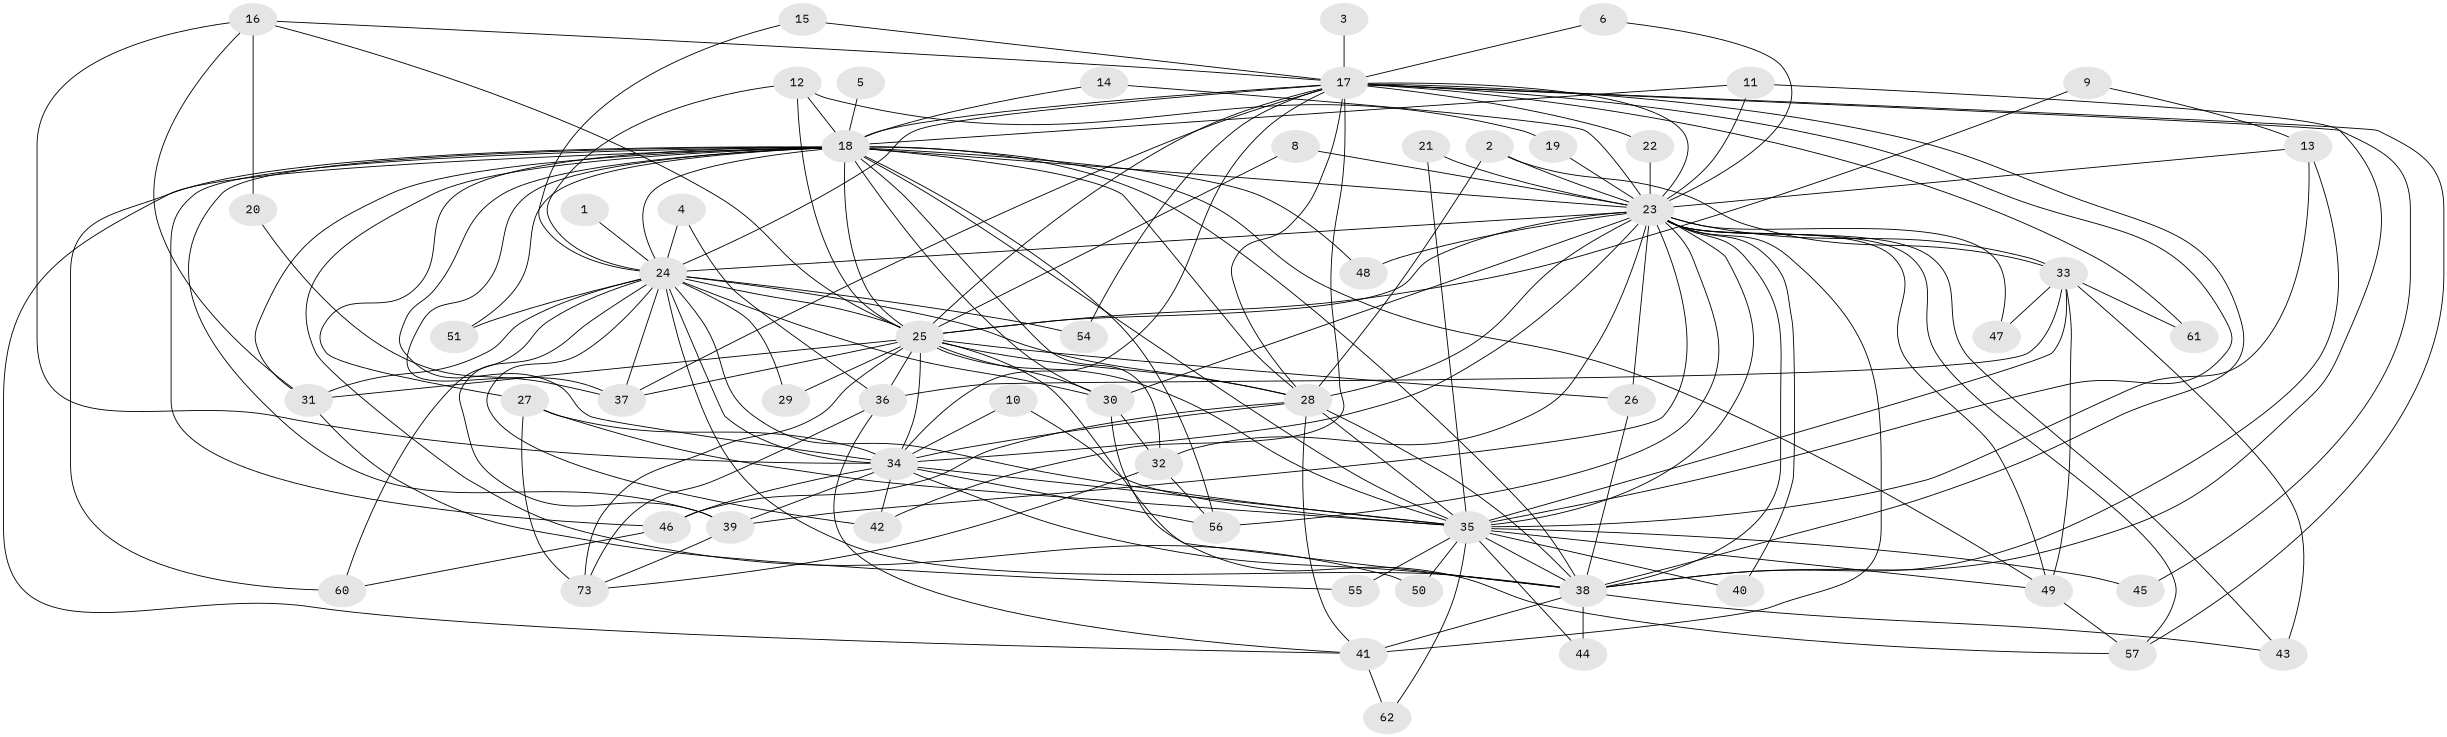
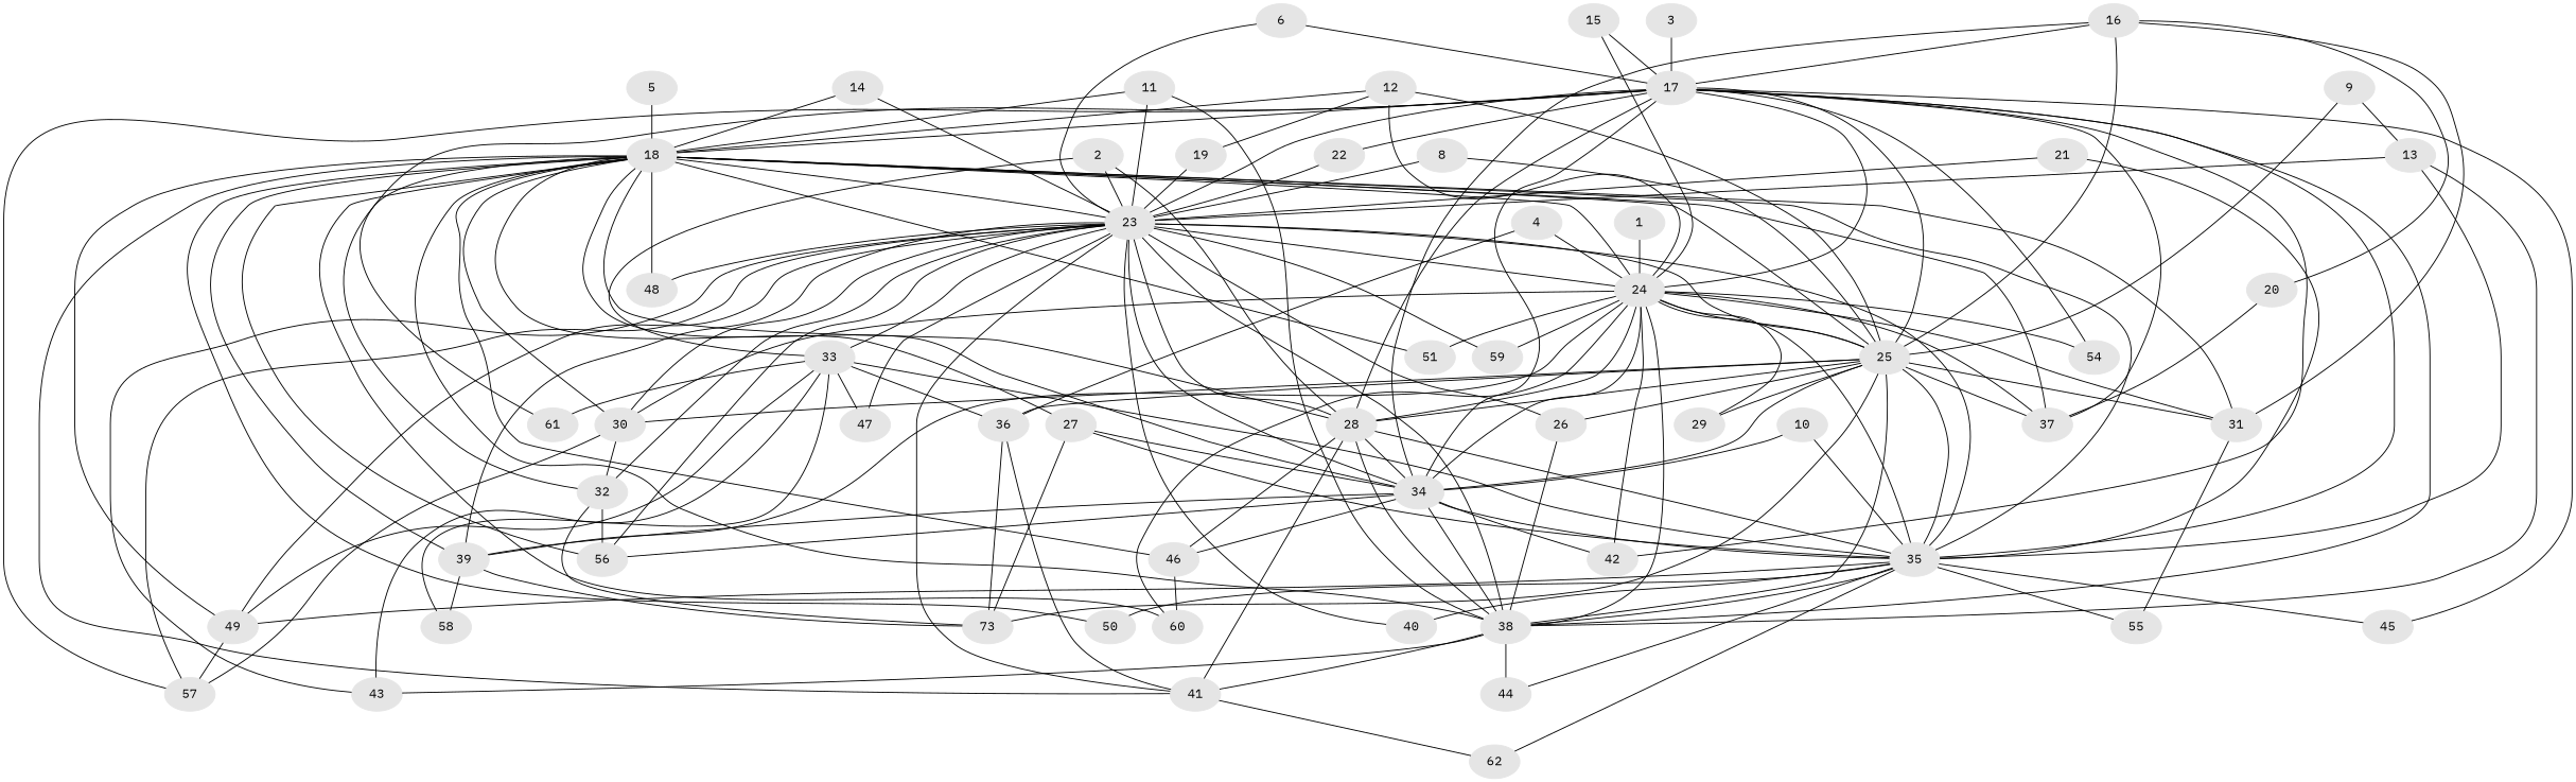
  graph {
    fontname="IBM Plex Mono"
    node [color=gray90 fontname="IBM Plex Mono" style=filled]
    edge [fontname="IBM Plex Mono" weight=1.0]
    1
    24
    28
    34
    25
    35
    38
    31
    37
    42
    54
    30
    39
    51
    60
+   59
    29
    2
    23
    33
    57
    32
    41
    48
    49
    56
    26
    40
    43
    47
    46
    36
    61
+   58
    3
    17
    18
    22
    45
    4
    n41 [label=73]
    5
    27
    50
    6
    8
    9
    13
    10
    55
    44
    62
    11
    12
    19
    14
    15
    16
    20
    21
    1 -- 24
    24 -- 28
    24 -- 34 [weight=2.0]
    24 -- 25
    24 -- 35
    24 -- 38
    24 -- 31
    24 -- 37
    24 -- 42 [weight=2.0]
    24 -- 54
    24 -- 30
    24 -- 39
    24 -- 51
    24 -- 60
+   24 -- 59
    24 -- 29
    28 -- 34
    28 -- 35
    28 -- 38
    28 -- 41
    28 -- 46
    34 -- 35
    34 -- 38
    34 -- 42
    34 -- 39
    34 -- 56
    34 -- 46
    25 -- 28
    25 -- 34 [weight=2.0]
    25 -- 35
    25 -- 38
    25 -- 31
    25 -- 37
    25 -- 30
    25 -- 29
    25 -- 26
    25 -- 36
    25 -- n41
    35 -- 38 [weight=2.0]
    35 -- 49
    35 -- 40
    35 -- 45
    35 -- 50
    35 -- 55
    35 -- 44
    35 -- 62
    38 -- 41
    38 -- 43
    38 -- 44 [weight=2.0]
    31 -- 55
    30 -- 57
    30 -- 32
+   39 -- 58
    39 -- n41
    2 -- 28
    2 -- 23
    2 -- 33
    23 -- 24 [weight=2.0]
    23 -- 28
    23 -- 34 [weight=2.0]
    23 -- 25
    23 -- 35 [weight=3.0]
    23 -- 38
    23 -- 30
    23 -- 39
+   23 -- 59
    23 -- 33
    23 -- 57
    23 -- 32 [weight=2.0]
    23 -- 41
    23 -- 48
    23 -- 49
    23 -- 56
    23 -- 26
    23 -- 40
    23 -- 43
    23 -- 47
    33 -- 35
    33 -- 49
    33 -- 43
    33 -- 47
    33 -- 36
    33 -- 61
+   33 -- 58
    32 -- 56
    32 -- n41
    41 -- 62
    49 -- 57
    26 -- 38
    46 -- 60
    36 -- 41
    36 -- n41
    3 -- 17
    17 -- 24
    17 -- 28 [weight=3.0]
    17 -- 34
    17 -- 25
    17 -- 35
    17 -- 38
    17 -- 37
    17 -- 42
    17 -- 54
    17 -- 23
    17 -- 57
    17 -- 61
    17 -- 18 [weight=3.0]
    17 -- 22
    17 -- 45
    18 -- 24 [weight=2.0]
    18 -- 28 [weight=2.0]
    18 -- 34 [weight=2.0]
    18 -- 25 [weight=3.0]
    18 -- 35 [weight=2.0]
    18 -- 38 [weight=3.0]
    18 -- 31
    18 -- 37 [weight=2.0]
    18 -- 30 [weight=2.0]
    18 -- 39
    18 -- 51
    18 -- 60
    18 -- 23 [weight=2.0]
    18 -- 32 [weight=2.0]
    18 -- 41
    18 -- 48
    18 -- 49
    18 -- 56
    18 -- 46
    18 -- 27
    18 -- 50
    22 -- 23
    4 -- 24
    4 -- 36
    5 -- 18 [weight=2.0]
    27 -- 34
    27 -- 35
    27 -- n41
    6 -- 23
    6 -- 17
    8 -- 25
    8 -- 23
    9 -- 25
    9 -- 13
    13 -- 35
    13 -- 38
    13 -- 23 [weight=2.0]
    10 -- 34
    10 -- 35
    11 -- 38
    11 -- 23
    11 -- 18
    12 -- 24
    12 -- 25 [weight=2.0]
    12 -- 18
    12 -- 19
    19 -- 23
    14 -- 23
    14 -- 18
    15 -- 24
    15 -- 17
    16 -- 34
    16 -- 25
    16 -- 31
    16 -- 17
    16 -- 20
    20 -- 37
    21 -- 35
    21 -- 23
  }
